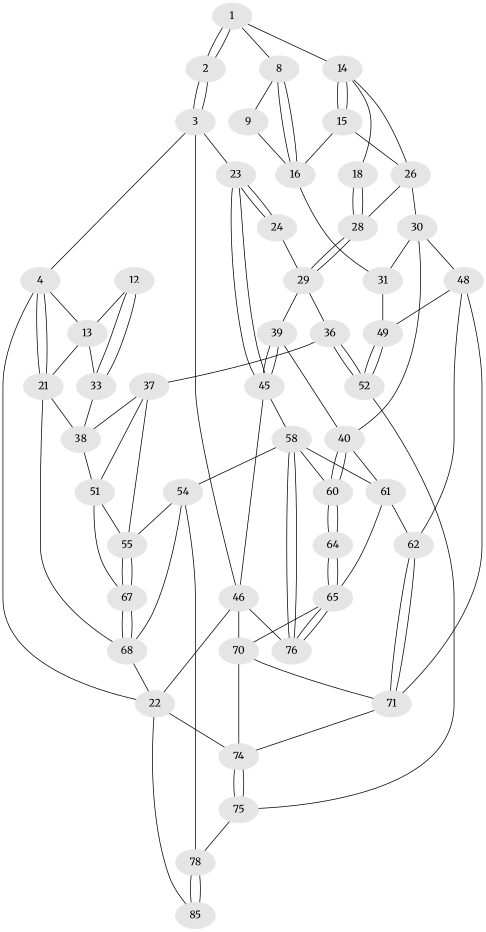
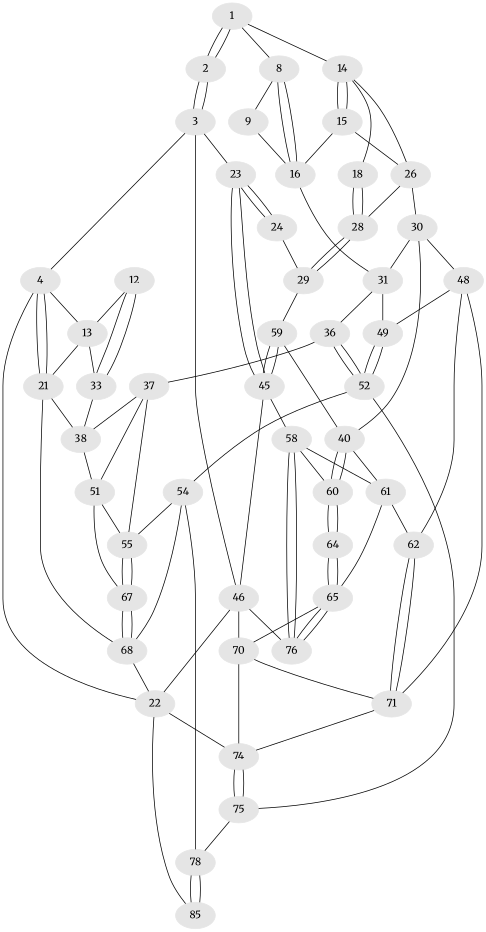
  graph {
    fontname=Merriweather
    node [color=gray90 fontname=Merriweather style=filled]
    edge [fontname=Merriweather]
    1 [super="+7"]
    2
    8
    14 [super="+19"]
    3
    9 [super="+10"]
    16 [super="+22"]
    15
    18
    26 [super="+27"]
    4 [super="+5"]
    23
    46 [super="+81"]
    13 [super="+20"]
    21 [super="+44"]
    n16 [label=22 super="+84"]
    24 [super="+25"]
    45 [super="+47"]
    70 [super="+82"]
    76 [super="+80"]
    33 [super="+34"]
    38 [super="+43"]
    68 [super="+69"]
    74 [super="+83"]
    85
    31 [super="+35"]
    12
    28
    30 [super="+42"]
    36
    49
    29 [super="+32"]
    51 [super="+57"]
    58 [super="+59"]
-   39
+   39 [label=59]
    40 [super="+41"]
    48 [super="+63"]
    60
    61
    62
    71 [super="+73"]
    37 [super="+50"]
    52 [super="+53"]
    55 [super="+56"]
    54 [super="+77"]
    75
    67
    64
    65 [super="+66"]
    78 [super="+79"]
    1 -- 2
    1 -- 2
    1 -- 8
    1 -- 14
    2 -- 3
    2 -- 3
    8 -- 9
    8 -- 16
    8 -- 16
    14 -- 15
    14 -- 15
    14 -- 18
    14 -- 26
    3 -- 4
    3 -- 23
    3 -- 46
    9 -- 16
    16 -- 31
    15 -- 16
    15 -- 26
    18 -- 28
    18 -- 28
    26 -- 28
    26 -- 30
    4 -- 13
    4 -- 21
    4 -- 21
    4 -- n16
    23 -- 24
    23 -- 24
    23 -- 45
    23 -- 45
    46 -- n16
    46 -- 70
    46 -- 76 [weight=2]
    13 -- 21
    13 -- 33
    21 -- 38
    21 -- 68
    n16 -- 74
    n16 -- 85
    24 -- 29 [weight=2]
    45 -- 46
    45 -- 58
    70 -- 74
    70 -- 71
    33 -- 38
    38 -- 51
    68 -- n16
    74 -- 75
    74 -- 75
-   29 -- 36
+   31 -- 36
    31 -- 49
    12 -- 13
    12 -- 33
    12 -- 33
    28 -- 29
    28 -- 29
    30 -- 31
    30 -- 40
    30 -- 48
    36 -- 37
    36 -- 52
    36 -- 52
    49 -- 52
    49 -- 52
    29 -- 39
    51 -- 55
    51 -- 67
    58 -- 76
    58 -- 76
    58 -- 60
    58 -- 61
    39 -- 45
    39 -- 45
    39 -- 40
    40 -- 60
    40 -- 60
    40 -- 61
    48 -- 49
    48 -- 62
    48 -- 71
    60 -- 64
    60 -- 64
    61 -- 62
    61 -- 65
    62 -- 71
    62 -- 71
    71 -- 74
    37 -- 38
    37 -- 51
    37 -- 55
-   58 -- 54
+   52 -- 54
    52 -- 75
    55 -- 67
    55 -- 67
    54 -- 68
    54 -- 55
    54 -- 78
    75 -- 78
    67 -- 68
    67 -- 68
    64 -- 65
    64 -- 65
    65 -- 70
    65 -- 76
    65 -- 76
    78 -- 85 [weight=2]
    78 -- 85
  }
